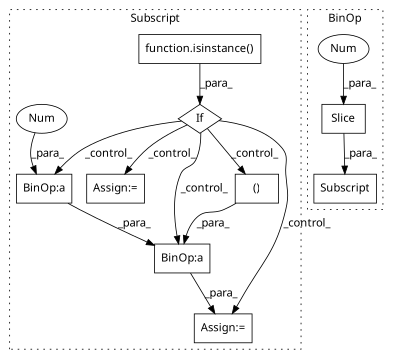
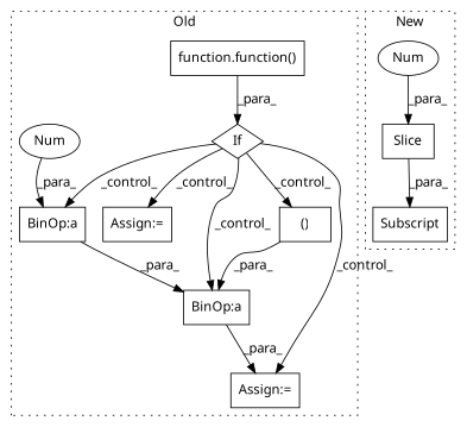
  digraph {
    fontname="Noto Sans"
    node [a=68 fontname="Noto Sans" l=3 s=9060 shape=box]
    edge [fontname="Noto Sans"]
-   n1 [a=75 l="11,1" label="function.isinstance()" s="9063,9099"]
+   n1 [a=75 l="11,1" label="function.function()" s="9063,9099"]
    n2 [a=96 label=If shape=diamond]
    n3 [label="Assign:=" s=9164]
    n4 [label="Assign:=" s=9117]
    n5 [a=82 label="BinOp:a" s=9206]
    n6 [a=82 label="BinOp:a" s=9188]
    n7 [a=54 l=0 label="()" s=9186]
    n8 [a=76 l=1 label=Num s=9209 shape=ellipse]
    n9 [a=80 l=2 label=Slice]
    n10 [a=76 l=1 label=Num shape=ellipse]
    n11 [a=63 l="16,0" label=Subscript s="9047,0"]
    subgraph cluster_1 {
-     label=Subscript
+     label=Old
      style=dotted
      n1
      n2
      n3
      n4
      n5
      n6
      n7
      n8
    }
    subgraph cluster_2 {
-     label=BinOp
+     label=New
      style=dotted
      n9
      n10
      n11
    }
    n1 -> n2 [label=_para_]
    n2 -> n3 [label=_control_]
    n2 -> n4 [label=_control_]
    n2 -> n5 [label=_control_]
    n2 -> n6 [label=_control_]
    n2 -> n7 [label=_control_]
    n5 -> n6 [label=_para_]
    n6 -> n3 [label=_para_]
    n7 -> n6 [label=_para_]
    n8 -> n5 [label=_para_]
    n9 -> n11 [label=_para_]
    n10 -> n9 [label=_para_]
  }
